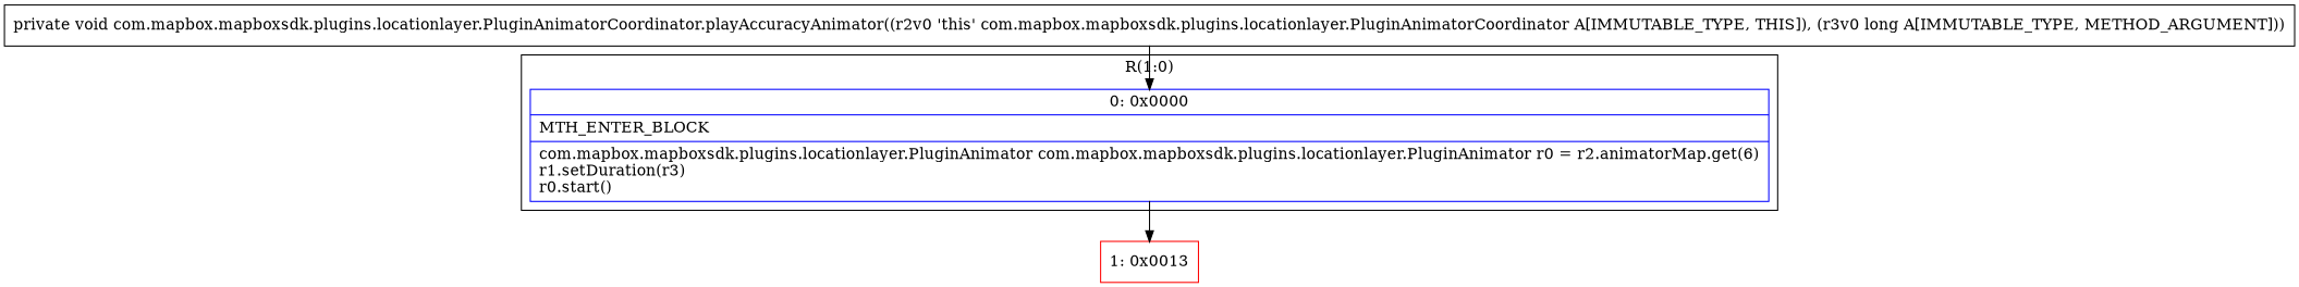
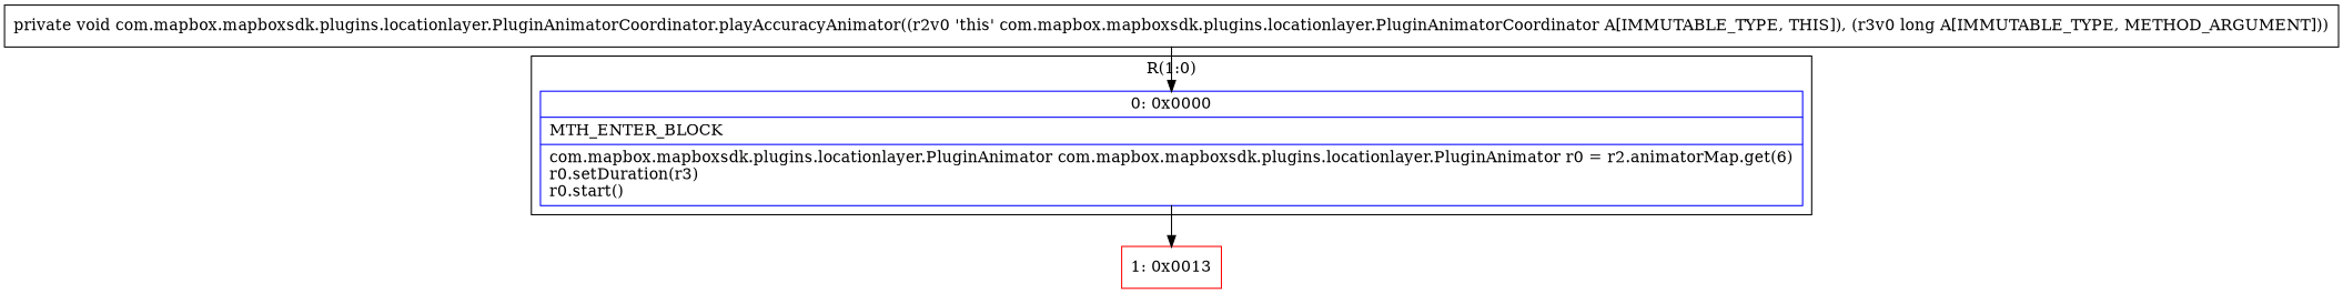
  digraph {
    node [shape=record]
-   n1 [color=blue label="{0\:\ 0x0000|MTH_ENTER_BLOCK\l|com.mapbox.mapboxsdk.plugins.locationlayer.PluginAnimator com.mapbox.mapboxsdk.plugins.locationlayer.PluginAnimator r0 = r2.animatorMap.get(6)\lr1.setDuration(r3)\lr0.start()\l}"]
+   n1 [color=blue label="{0\:\ 0x0000|MTH_ENTER_BLOCK\l|com.mapbox.mapboxsdk.plugins.locationlayer.PluginAnimator com.mapbox.mapboxsdk.plugins.locationlayer.PluginAnimator r0 = r2.animatorMap.get(6)\lr0.setDuration(r3)\lr0.start()\l}"]
    n2 [color=red label="{1\:\ 0x0013}"]
    n3 [label="{private void com.mapbox.mapboxsdk.plugins.locationlayer.PluginAnimatorCoordinator.playAccuracyAnimator((r2v0 'this' com.mapbox.mapboxsdk.plugins.locationlayer.PluginAnimatorCoordinator A[IMMUTABLE_TYPE, THIS]), (r3v0 long A[IMMUTABLE_TYPE, METHOD_ARGUMENT])) }"]
    subgraph cluster_1 {
      label="R(1:0)"
      n1
    }
    n1 -> n2
    n3 -> n1
  }
